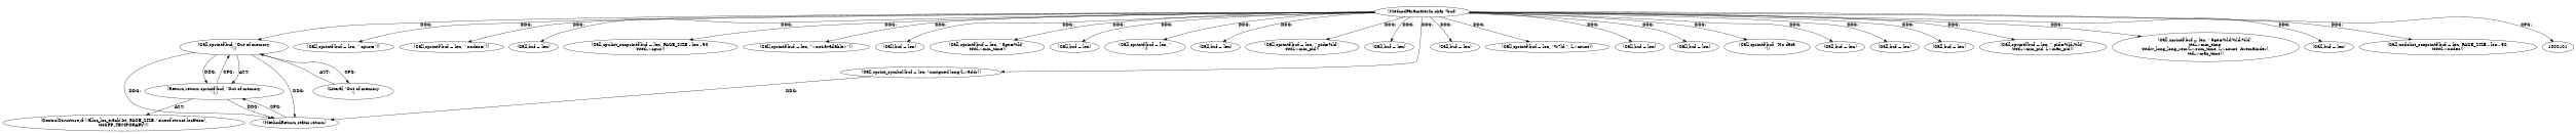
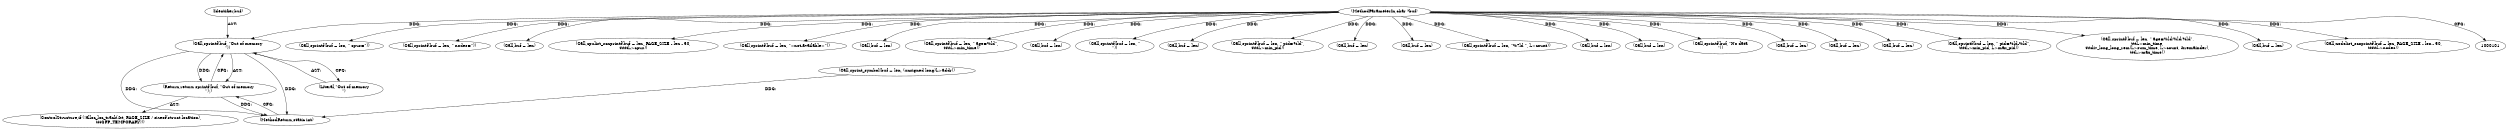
  digraph {
    n1 [label="(Call,sprintf(buf, \"Out of memory\n\"))"]
    n2 [label="(Return,return sprintf(buf, \"Out of memory\n\");)"]
-   n3 [label="(MethodReturn,static return)"]
+   n3 [label="(MethodReturn,static int)"]
    n4 [label="(Literal,\"Out of memory\n\")"]
    n5 [label="(ControlStructure,if (!alloc_loc_track(&t, PAGE_SIZE / sizeof(struct location),\n\t\t\tGFP_TEMPORARY)))"]
    n6 [label="(MethodParameterIn,char *buf)"]
    n7 [label="(Call,sprintf(buf + len, \" cpus=\"))"]
    n8 [label="(Call,sprintf(buf + len, \" nodes=\"))"]
    n9 [label="(Call,buf + len)"]
    n10 [label="(Call,cpulist_scnprintf(buf + len, PAGE_SIZE - len - 50,\n\t\t\t\t\tl->cpus))"]
    n11 [label="(Call,sprintf(buf + len, \"<not-available>\"))"]
    n12 [label="(Call,buf + len)"]
    n13 [label="(Call,sprintf(buf + len, \" age=%ld\",\n \t\t\t\tl->min_time))"]
    n14 [label="(Call,buf + len)"]
    n15 [label="(Call,sprintf(buf + len, \"\n\"))"]
    n16 [label="(Call,buf + len)"]
    n17 [label="(Call,sprintf(buf + len, \" pid=%ld\",\n\t\t\t\tl->min_pid))"]
    n18 [label="(Call,buf + len)"]
    n19 [label="(Call,sprint_symbol(buf + len, (unsigned long)l->addr))"]
    n20 [label="(Call,buf + len)"]
    n21 [label="(Call,sprintf(buf + len, \"%7ld \", l->count))"]
    n22 [label="(Call,buf + len)"]
    n23 [label="(Call,buf + len)"]
    n24 [label="(Call,sprintf(buf, \"No data\n\"))"]
    n25 [label="(Call,buf + len)"]
    n26 [label="(Call,buf + len)"]
    n27 [label="(Call,buf + len)"]
    n28 [label="(Call,sprintf(buf + len, \" pid=%ld-%ld\",\n\t\t\t\tl->min_pid, l->max_pid))"]
    n29 [label="(Call,sprintf(buf + len, \" age=%ld/%ld/%ld\",\n\t\t\tl->min_time,\n\t\t\tdiv_long_long_rem(l->sum_time, l->count, &remainder),\n\t\t\tl->max_time))"]
    n30 [label="(Call,buf + len)"]
    n31 [label="(Call,nodelist_scnprintf(buf + len, PAGE_SIZE - len - 50,\n\t\t\t\t\tl->nodes))"]
    1000101
+   n33 [label="(Identifier,buf)"]
    n1 -> n2 [label="AST: "]
    n1 -> n2 [label="DDG: "]
    n1 -> n3 [label="DDG: "]
    n1 -> n3 [label="DDG: "]
    n1 -> n4 [label="CFG: "]
    n2 -> n1 [label="CFG: "]
    n2 -> n3 [label="DDG: "]
    n2 -> n5 [label="AST: "]
    n3 -> n2 [label="CFG: "]
    n4 -> n1 [label="AST: "]
    n6 -> n1 [label="DDG: "]
    n6 -> n7 [label="DDG: "]
    n6 -> n8 [label="DDG: "]
    n6 -> n9 [label="DDG: "]
    n6 -> n10 [label="DDG: "]
    n6 -> n11 [label="DDG: "]
    n6 -> n12 [label="DDG: "]
    n6 -> n13 [label="DDG: "]
    n6 -> n14 [label="DDG: "]
    n6 -> n15 [label="DDG: "]
    n6 -> n16 [label="DDG: "]
    n6 -> n17 [label="DDG: "]
    n6 -> n18 [label="DDG: "]
-   n6 -> n19 [label="DDG: "]
    n6 -> n20 [label="DDG: "]
    n6 -> n21 [label="DDG: "]
    n6 -> n22 [label="DDG: "]
    n6 -> n23 [label="DDG: "]
    n6 -> n24 [label="DDG: "]
    n6 -> n25 [label="DDG: "]
    n6 -> n26 [label="DDG: "]
    n6 -> n27 [label="DDG: "]
    n6 -> n28 [label="DDG: "]
    n6 -> n29 [label="DDG: "]
    n6 -> n30 [label="DDG: "]
    n6 -> n31 [label="DDG: "]
    n6 -> 1000101 [label="CFG: "]
    n19 -> n3 [label="DDG: "]
+   n33 -> n1 [label="AST: "]
  }
